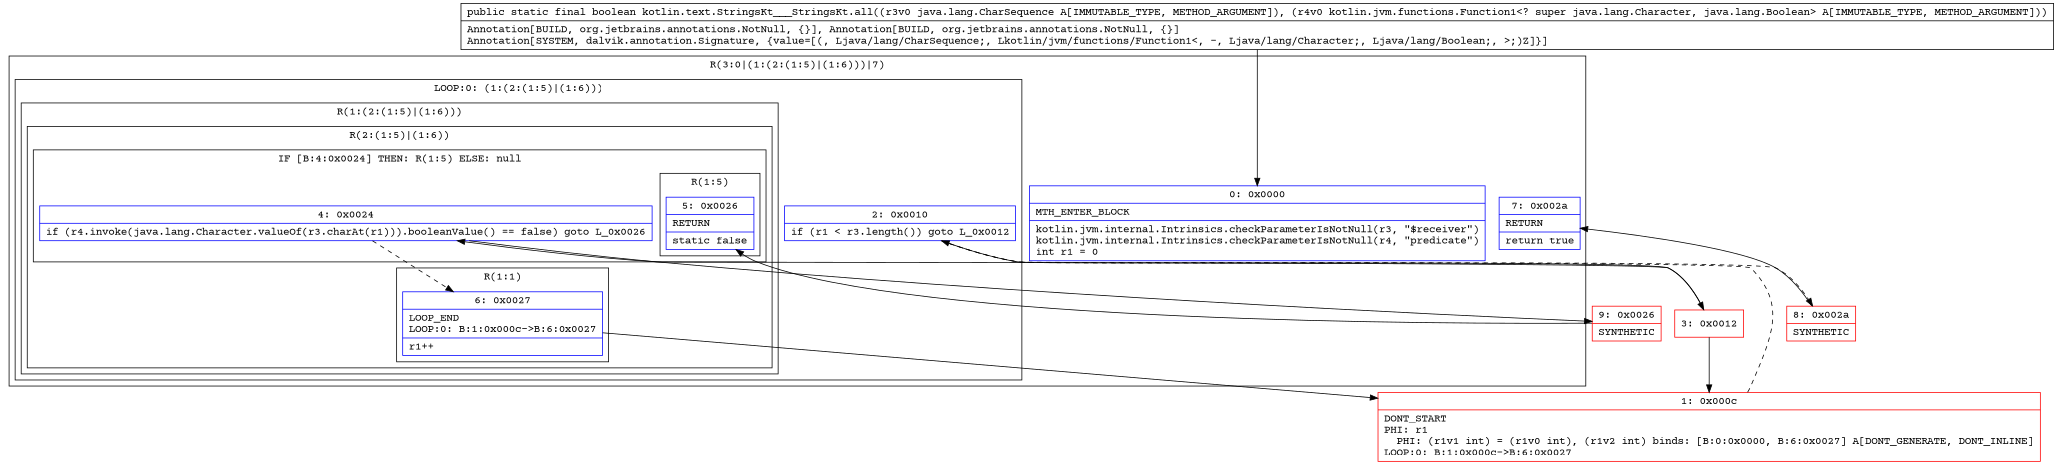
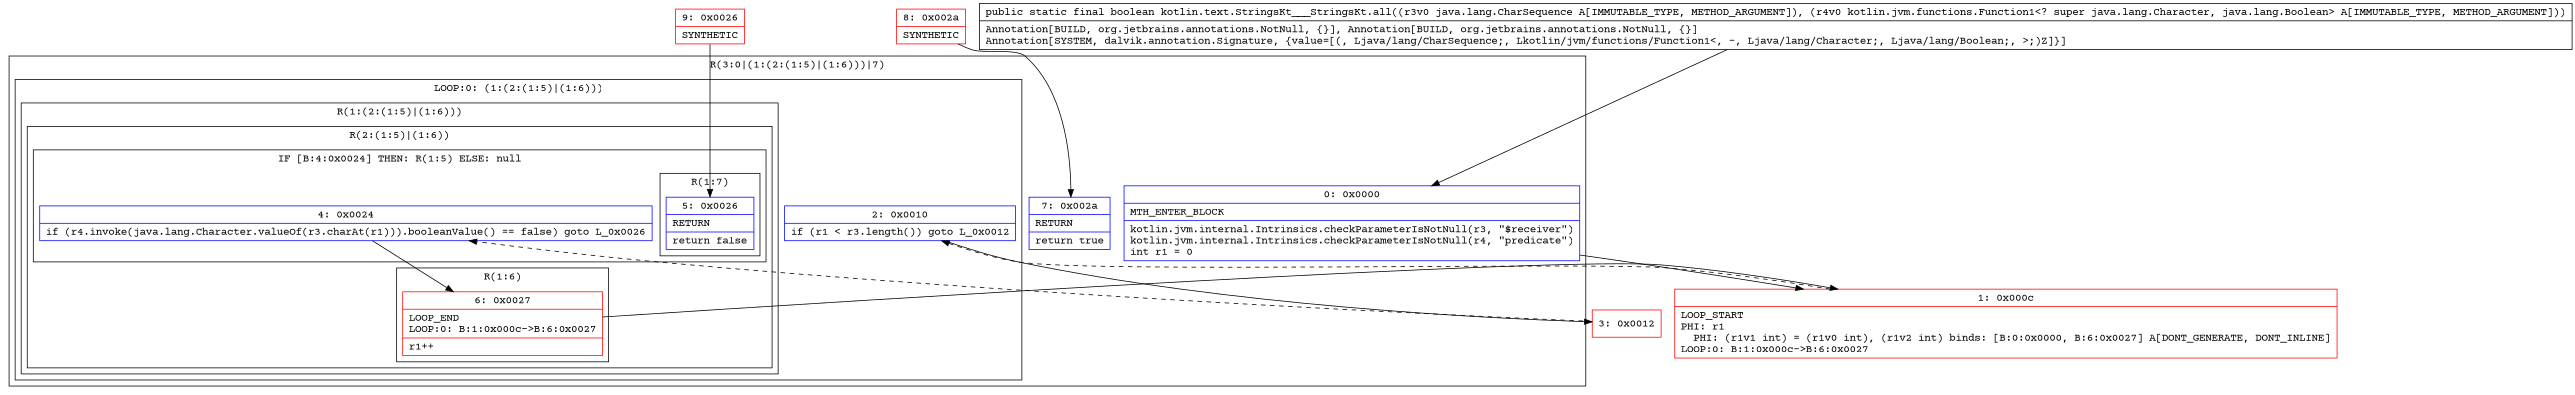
  digraph {
    fontname="Courier Prime"
    node [color=blue fontname="Courier Prime" shape=record]
    edge [fontname="Courier Prime"]
-   n1 [label="{5\:\ 0x0026|RETURN\l|static false\l}"]
+   n1 [label="{5\:\ 0x0026|RETURN\l|return false\l}"]
    n2 [label="{4\:\ 0x0024|if (r4.invoke(java.lang.Character.valueOf(r3.charAt(r1))).booleanValue() == false) goto L_0x0026\l}"]
-   n3 [label="{6\:\ 0x0027|LOOP_END\lLOOP:0: B:1:0x000c\-\>B:6:0x0027\l|r1++\l}"]
+   n3 [color=red label="{6\:\ 0x0027|LOOP_END\lLOOP:0: B:1:0x000c\-\>B:6:0x0027\l|r1++\l}"]
    n4 [label="{2\:\ 0x0010|if (r1 \< r3.length()) goto L_0x0012\l}"]
    n5 [label="{0\:\ 0x0000|MTH_ENTER_BLOCK\l|kotlin.jvm.internal.Intrinsics.checkParameterIsNotNull(r3, \"$receiver\")\lkotlin.jvm.internal.Intrinsics.checkParameterIsNotNull(r4, \"predicate\")\lint r1 = 0\l}"]
    n6 [label="{7\:\ 0x002a|RETURN\l|return true\l}"]
    n7 [color=red label="{9\:\ 0x0026|SYNTHETIC\l}"]
-   n8 [color=red label="{1\:\ 0x000c|DONT_START\lPHI: r1 \l  PHI: (r1v1 int) = (r1v0 int), (r1v2 int) binds: [B:0:0x0000, B:6:0x0027] A[DONT_GENERATE, DONT_INLINE]\lLOOP:0: B:1:0x000c\-\>B:6:0x0027\l}"]
+   n8 [color=red label="{1\:\ 0x000c|LOOP_START\lPHI: r1 \l  PHI: (r1v1 int) = (r1v0 int), (r1v2 int) binds: [B:0:0x0000, B:6:0x0027] A[DONT_GENERATE, DONT_INLINE]\lLOOP:0: B:1:0x000c\-\>B:6:0x0027\l}"]
    n9 [color=red label="{3\:\ 0x0012}"]
    n10 [color=red label="{8\:\ 0x002a|SYNTHETIC\l}"]
    n11 [label="{public static final boolean kotlin.text.StringsKt___StringsKt.all((r3v0 java.lang.CharSequence A[IMMUTABLE_TYPE, METHOD_ARGUMENT]), (r4v0 kotlin.jvm.functions.Function1\<? super java.lang.Character, java.lang.Boolean\> A[IMMUTABLE_TYPE, METHOD_ARGUMENT]))  | Annotation[BUILD, org.jetbrains.annotations.NotNull, \{\}], Annotation[BUILD, org.jetbrains.annotations.NotNull, \{\}]\lAnnotation[SYSTEM, dalvik.annotation.Signature, \{value=[(, Ljava\/lang\/CharSequence;, Lkotlin\/jvm\/functions\/Function1\<, \-, Ljava\/lang\/Character;, Ljava\/lang\/Boolean;, \>;)Z]\}]\l}" color=""]
    subgraph cluster_1 {
      label="R(3:0|(1:(2:(1:5)|(1:6)))|7)"
      n5
      n6
      subgraph cluster_2 {
        label="LOOP:0: (1:(2:(1:5)|(1:6)))"
        n4
        subgraph cluster_3 {
          label="R(1:(2:(1:5)|(1:6)))"
          subgraph cluster_4 {
            label="R(2:(1:5)|(1:6))"
            subgraph cluster_5 {
              label="IF [B:4:0x0024] THEN: R(1:5) ELSE: null"
              n2
              subgraph cluster_6 {
-               label="R(1:5)"
+               label="R(1:7)"
                n1
              }
            }
            subgraph cluster_7 {
-             label="R(1:1)"
+             label="R(1:6)"
              n3
            }
          }
        }
      }
    }
-   n2 -> n3 [style=dashed]
-   n2 -> n7
+   n2 -> n3 [style=solid]
    n3 -> n8
    n4 -> n9
-   n4 -> n10 [style=dashed]
-   n9 -> n8
+   n5 -> n8
    n7 -> n1
    n8 -> n4 [style=dashed]
-   n9 -> n2
+   n9 -> n2 [style=dashed]
    n10 -> n6
    n11 -> n5
  }
